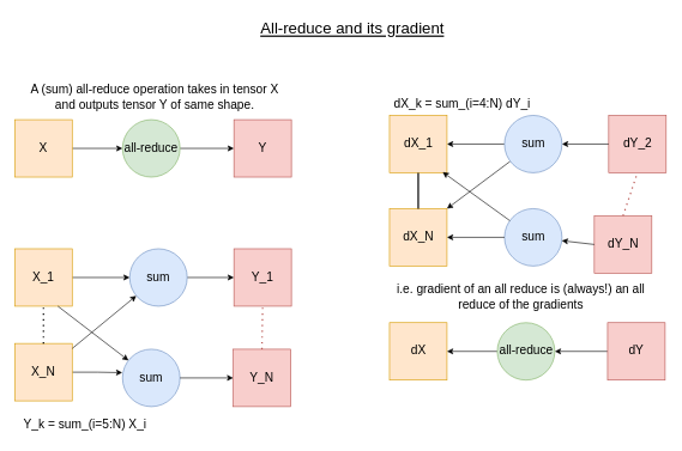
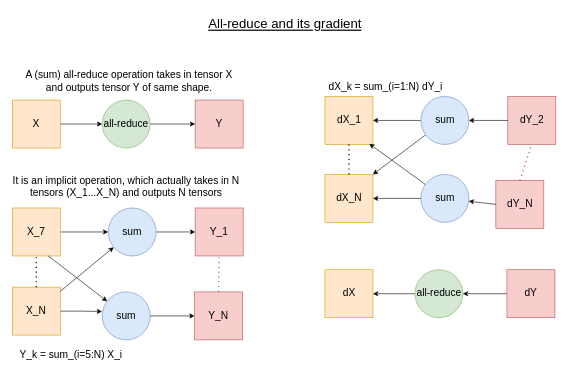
  <mxCell id="0" />
  <mxCell id="1" parent="0" />
  <mxCell id="2" style="edgeStyle=orthogonalEdgeStyle;rounded=0;orthogonalLoop=1;jettySize=auto;html=1;entryX=0;entryY=0.5;entryDx=0;entryDy=0;fontSize=17;" parent="1" source="3" target="5" edge="1"><mxGeometry relative="1" as="geometry" /></mxCell>
  <mxCell id="3" value="X" style="whiteSpace=wrap;html=1;aspect=fixed;fontSize=17;fillColor=#ffe6cc;strokeColor=#d79b00;" parent="1" vertex="1"><mxGeometry x="20" y="166" width="80" height="80" as="geometry" /></mxCell>
  <mxCell id="4" style="edgeStyle=orthogonalEdgeStyle;rounded=0;orthogonalLoop=1;jettySize=auto;html=1;entryX=0;entryY=0.5;entryDx=0;entryDy=0;fontSize=17;" parent="1" source="5" target="6" edge="1"><mxGeometry relative="1" as="geometry" /></mxCell>
  <mxCell id="5" value="all-reduce" style="ellipse;whiteSpace=wrap;html=1;aspect=fixed;fontSize=17;fillColor=#d5e8d4;strokeColor=#82b366;" parent="1" vertex="1"><mxGeometry x="170" y="166" width="80" height="80" as="geometry" /></mxCell>
  <mxCell id="6" value="Y" style="whiteSpace=wrap;html=1;aspect=fixed;fontSize=17;fillColor=#f8cecc;strokeColor=#b85450;" parent="1" vertex="1"><mxGeometry x="325" y="166" width="80" height="80" as="geometry" /></mxCell>
  <mxCell id="7" style="edgeStyle=orthogonalEdgeStyle;rounded=0;orthogonalLoop=1;jettySize=auto;html=1;fontSize=17;" parent="1" source="8" target="20" edge="1"><mxGeometry relative="1" as="geometry"><mxPoint x="161" y="386" as="targetPoint" /></mxGeometry></mxCell>
- <mxCell id="8" value="X_1" style="whiteSpace=wrap;html=1;aspect=fixed;fontSize=17;fillColor=#ffe6cc;strokeColor=#d79b00;" parent="1" vertex="1"><mxGeometry x="20" y="346" width="80" height="80" as="geometry" /></mxCell>
+ <mxCell id="8" value="X_7" style="whiteSpace=wrap;html=1;aspect=fixed;fontSize=17;fillColor=#ffe6cc;strokeColor=#d79b00;" parent="1" vertex="1"><mxGeometry x="20" y="346" width="80" height="80" as="geometry" /></mxCell>
  <mxCell id="9" style="edgeStyle=orthogonalEdgeStyle;rounded=0;orthogonalLoop=1;jettySize=auto;html=1;entryX=-0.004;entryY=0.408;entryDx=0;entryDy=0;entryPerimeter=0;fontSize=17;" parent="1" source="10" target="15" edge="1"><mxGeometry relative="1" as="geometry" /></mxCell>
  <mxCell id="10" value="X_N" style="whiteSpace=wrap;html=1;aspect=fixed;fontSize=17;fillColor=#ffe6cc;strokeColor=#d79b00;" parent="1" vertex="1"><mxGeometry x="20" y="478" width="80" height="80" as="geometry" /></mxCell>
  <mxCell id="11" value="" style="endArrow=none;dashed=1;html=1;dashPattern=1 3;strokeWidth=2;rounded=0;exitX=0.5;exitY=0;exitDx=0;exitDy=0;entryX=0.5;entryY=1;entryDx=0;entryDy=0;fontSize=17;" parent="1" source="10" target="8" edge="1"><mxGeometry width="50" height="50" relative="1" as="geometry"><mxPoint x="510" y="576" as="sourcePoint" /><mxPoint x="560" y="526" as="targetPoint" /></mxGeometry></mxCell>
  <mxCell id="12" value="Y_1" style="whiteSpace=wrap;html=1;aspect=fixed;fontSize=17;fillColor=#f8cecc;strokeColor=#b85450;" parent="1" vertex="1"><mxGeometry x="325" y="346" width="80" height="80" as="geometry" /></mxCell>
  <mxCell id="13" value="Y_N" style="whiteSpace=wrap;html=1;aspect=fixed;fontSize=17;fillColor=#f8cecc;strokeColor=#b85450;" parent="1" vertex="1"><mxGeometry x="324" y="486" width="80" height="80" as="geometry" /></mxCell>
  <mxCell id="14" value="" style="endArrow=none;dashed=1;html=1;dashPattern=1 3;strokeWidth=2;rounded=0;exitX=0.5;exitY=0;exitDx=0;exitDy=0;entryX=0.5;entryY=1;entryDx=0;entryDy=0;fontSize=17;fillColor=#f8cecc;strokeColor=#b85450;" parent="1" source="13" target="12" edge="1"><mxGeometry width="50" height="50" relative="1" as="geometry"><mxPoint x="815" y="576" as="sourcePoint" /><mxPoint x="865" y="526" as="targetPoint" /></mxGeometry></mxCell>
  <mxCell id="15" value="sum" style="ellipse;whiteSpace=wrap;html=1;aspect=fixed;fontSize=17;fillColor=#dae8fc;strokeColor=#6c8ebf;" parent="1" vertex="1"><mxGeometry x="170" y="486" width="80" height="80" as="geometry" /></mxCell>
  <mxCell id="16" value="" style="endArrow=classic;html=1;rounded=0;fontSize=17;" parent="1" source="10" target="20" edge="1"><mxGeometry width="50" height="50" relative="1" as="geometry"><mxPoint x="103.5" y="587" as="sourcePoint" /><mxPoint x="199.931" y="421.601" as="targetPoint" /></mxGeometry></mxCell>
  <mxCell id="17" value="" style="endArrow=classic;html=1;rounded=0;exitX=0.75;exitY=1;exitDx=0;exitDy=0;fontSize=17;" parent="1" source="8" target="15" edge="1"><mxGeometry width="50" height="50" relative="1" as="geometry"><mxPoint x="80" y="416" as="sourcePoint" /><mxPoint x="560" y="526" as="targetPoint" /></mxGeometry></mxCell>
  <mxCell id="18" style="edgeStyle=orthogonalEdgeStyle;rounded=0;orthogonalLoop=1;jettySize=auto;html=1;entryX=0;entryY=0.5;entryDx=0;entryDy=0;fontSize=17;" parent="1" source="20" target="12" edge="1"><mxGeometry relative="1" as="geometry"><mxPoint x="262" y="386" as="sourcePoint" /></mxGeometry></mxCell>
  <mxCell id="19" value="" style="endArrow=classic;html=1;rounded=0;entryX=0;entryY=0.5;entryDx=0;entryDy=0;fontSize=17;exitX=1;exitY=0.5;exitDx=0;exitDy=0;" parent="1" source="15" target="13" edge="1"><mxGeometry width="50" height="50" relative="1" as="geometry"><mxPoint x="260" y="636" as="sourcePoint" /><mxPoint x="560" y="526" as="targetPoint" /></mxGeometry></mxCell>
  <mxCell id="20" value="sum" style="ellipse;whiteSpace=wrap;html=1;aspect=fixed;fontSize=17;fillColor=#dae8fc;strokeColor=#6c8ebf;" parent="1" vertex="1"><mxGeometry x="180" y="346" width="80" height="80" as="geometry" /></mxCell>
  <mxCell id="21" value="&lt;font style=&quot;font-size: 17px;&quot;&gt;A (sum) all-reduce operation takes in tensor X and outputs tensor Y of same shape.&lt;/font&gt;" style="text;html=1;strokeColor=none;fillColor=none;align=center;verticalAlign=middle;whiteSpace=wrap;rounded=0;strokeWidth=2;fontSize=17;" parent="1" vertex="1"><mxGeometry x="30" y="120" width="370" height="30" as="geometry" /></mxCell>
+ <mxCell id="22" value="It is an implicit operation, which actually takes in N tensors (X_1...X_N) and outputs N tensors" style="text;html=1;strokeColor=none;fillColor=none;align=center;verticalAlign=middle;whiteSpace=wrap;rounded=0;fontSize=17;" parent="1" vertex="1"><mxGeometry x="20" y="296" width="380" height="30" as="geometry" /></mxCell>
  <mxCell id="23" value="Y_k = sum_(i=5:N) X_i&amp;nbsp;" style="text;html=1;align=center;verticalAlign=middle;resizable=0;points=[];autosize=1;strokeColor=none;fillColor=none;fontSize=17;" parent="1" vertex="1"><mxGeometry x="20" y="576" width="200" height="30" as="geometry" /></mxCell>
- <mxCell id="24" value="&amp;nbsp;dX_k = sum_(i=4:N) dY_i" style="text;html=1;align=center;verticalAlign=middle;resizable=0;points=[];autosize=1;strokeColor=none;fillColor=none;fontSize=17;" parent="1" vertex="1"><mxGeometry x="530" y="130" width="220" height="30" as="geometry" /></mxCell>
+ <mxCell id="24" value="&amp;nbsp;dX_k = sum_(i=1:N) dY_i" style="text;html=1;align=center;verticalAlign=middle;resizable=0;points=[];autosize=1;strokeColor=none;fillColor=none;fontSize=17;" parent="1" vertex="1"><mxGeometry x="530" y="130" width="220" height="30" as="geometry" /></mxCell>
  <mxCell id="25" style="edgeStyle=orthogonalEdgeStyle;rounded=0;orthogonalLoop=1;jettySize=auto;html=1;exitX=0;exitY=0.5;exitDx=0;exitDy=0;fontSize=17;" parent="1" source="37" target="26" edge="1"><mxGeometry relative="1" as="geometry"><mxPoint x="668.5" y="270" as="targetPoint" /></mxGeometry></mxCell>
  <mxCell id="26" value="dX_1" style="whiteSpace=wrap;html=1;aspect=fixed;fontSize=17;fillColor=#ffe6cc;strokeColor=#d79b00;" parent="1" vertex="1"><mxGeometry x="541.5" y="160" width="80" height="80" as="geometry" /></mxCell>
  <mxCell id="27" value="dX_N" style="whiteSpace=wrap;html=1;aspect=fixed;fontSize=17;fillColor=#ffe6cc;strokeColor=#d79b00;" parent="1" vertex="1"><mxGeometry x="541.5" y="290" width="80" height="80" as="geometry" /></mxCell>
- <mxCell id="28" value="" style="endArrow=none;dashed=0;html=1;dashPattern=1 3;strokeWidth=2;rounded=0;exitX=0.5;exitY=0;exitDx=0;exitDy=0;entryX=0.5;entryY=1;entryDx=0;entryDy=0;fontSize=17;" parent="1" source="27" target="26" edge="1"><mxGeometry width="50" height="50" relative="1" as="geometry"><mxPoint x="1031.5" y="390" as="sourcePoint" /><mxPoint x="1081.5" y="340" as="targetPoint" /></mxGeometry></mxCell>
+ <mxCell id="28" value="" style="endArrow=none;dashed=1;html=1;dashPattern=1 3;strokeWidth=2;rounded=0;exitX=0.5;exitY=0;exitDx=0;exitDy=0;entryX=0.5;entryY=1;entryDx=0;entryDy=0;fontSize=17;" parent="1" source="27" target="26" edge="1"><mxGeometry width="50" height="50" relative="1" as="geometry"><mxPoint x="1031.5" y="390" as="sourcePoint" /><mxPoint x="1081.5" y="340" as="targetPoint" /></mxGeometry></mxCell>
  <mxCell id="29" value="dY_2" style="whiteSpace=wrap;html=1;aspect=fixed;fontSize=17;fillColor=#f8cecc;strokeColor=#b85450;" parent="1" vertex="1"><mxGeometry x="846.5" y="160" width="80" height="80" as="geometry" /></mxCell>
  <mxCell id="30" value="dY_N" style="whiteSpace=wrap;html=1;aspect=fixed;fontSize=17;fillColor=#f8cecc;strokeColor=#b85450;" parent="1" vertex="1"><mxGeometry x="826.5" y="300" width="80" height="80" as="geometry" /></mxCell>
  <mxCell id="31" value="" style="endArrow=none;dashed=1;html=1;dashPattern=1 3;strokeWidth=2;rounded=0;exitX=0.5;exitY=0;exitDx=0;exitDy=0;entryX=0.5;entryY=1;entryDx=0;entryDy=0;fontSize=17;fillColor=#f8cecc;strokeColor=#b85450;" parent="1" source="30" target="29" edge="1"><mxGeometry width="50" height="50" relative="1" as="geometry"><mxPoint x="1336.5" y="390" as="sourcePoint" /><mxPoint x="1386.5" y="340" as="targetPoint" /></mxGeometry></mxCell>
  <mxCell id="32" value="sum" style="ellipse;whiteSpace=wrap;html=1;aspect=fixed;fontSize=17;fillColor=#dae8fc;strokeColor=#6c8ebf;" parent="1" vertex="1"><mxGeometry x="701.5" y="290" width="80" height="80" as="geometry" /></mxCell>
  <mxCell id="33" value="" style="endArrow=classic;html=1;rounded=0;entryX=1;entryY=0;entryDx=0;entryDy=0;fontSize=17;" parent="1" source="37" target="27" edge="1"><mxGeometry width="50" height="50" relative="1" as="geometry"><mxPoint x="828.5" y="330" as="sourcePoint" /><mxPoint x="739.14" y="239.68" as="targetPoint" /></mxGeometry></mxCell>
  <mxCell id="34" value="" style="endArrow=classic;html=1;rounded=0;fontSize=17;entryX=0.925;entryY=0.988;entryDx=0;entryDy=0;entryPerimeter=0;" parent="1" source="32" target="26" edge="1"><mxGeometry width="50" height="50" relative="1" as="geometry"><mxPoint x="778.5" y="320" as="sourcePoint" /><mxPoint x="1081.5" y="340" as="targetPoint" /></mxGeometry></mxCell>
  <mxCell id="35" style="edgeStyle=orthogonalEdgeStyle;rounded=0;orthogonalLoop=1;jettySize=auto;html=1;fontSize=17;" parent="1" source="29" target="37" edge="1"><mxGeometry relative="1" as="geometry"><mxPoint x="783.5" y="200" as="sourcePoint" /><mxPoint x="768.5" y="310" as="targetPoint" /></mxGeometry></mxCell>
  <mxCell id="36" value="" style="endArrow=classic;html=1;rounded=0;exitX=0;exitY=0.5;exitDx=0;exitDy=0;fontSize=17;" parent="1" source="30" target="32" edge="1"><mxGeometry width="50" height="50" relative="1" as="geometry"><mxPoint x="798.5" y="360" as="sourcePoint" /><mxPoint x="1081.5" y="340" as="targetPoint" /></mxGeometry></mxCell>
  <mxCell id="37" value="sum" style="ellipse;whiteSpace=wrap;html=1;aspect=fixed;fontSize=17;fillColor=#dae8fc;strokeColor=#6c8ebf;" parent="1" vertex="1"><mxGeometry x="701.5" y="160" width="80" height="80" as="geometry" /></mxCell>
  <mxCell id="38" value="" style="endArrow=classic;html=1;rounded=0;fontSize=17;exitX=0;exitY=0.5;exitDx=0;exitDy=0;" parent="1" source="32" target="27" edge="1"><mxGeometry width="50" height="50" relative="1" as="geometry"><mxPoint x="714.572" y="445.598" as="sourcePoint" /><mxPoint x="621.5" y="440" as="targetPoint" /></mxGeometry></mxCell>
  <mxCell id="39" value="dX" style="whiteSpace=wrap;html=1;aspect=fixed;fontSize=17;fillColor=#ffe6cc;strokeColor=#d79b00;" parent="1" vertex="1"><mxGeometry x="541.5" y="449" width="80" height="80" as="geometry" /></mxCell>
  <mxCell id="40" style="edgeStyle=orthogonalEdgeStyle;rounded=0;orthogonalLoop=1;jettySize=auto;html=1;fontSize=17;" parent="1" source="43" target="42" edge="1"><mxGeometry relative="1" as="geometry"><mxPoint x="810" y="429" as="targetPoint" /></mxGeometry></mxCell>
  <mxCell id="41" style="edgeStyle=orthogonalEdgeStyle;rounded=0;orthogonalLoop=1;jettySize=auto;html=1;" parent="1" source="42" target="39" edge="1"><mxGeometry relative="1" as="geometry" /></mxCell>
  <mxCell id="42" value="all-reduce" style="ellipse;whiteSpace=wrap;html=1;aspect=fixed;fontSize=17;fillColor=#d5e8d4;strokeColor=#82b366;" parent="1" vertex="1"><mxGeometry x="691.5" y="449" width="80" height="80" as="geometry" /></mxCell>
  <mxCell id="43" value="dY" style="whiteSpace=wrap;html=1;aspect=fixed;fontSize=17;fillColor=#f8cecc;strokeColor=#b85450;" parent="1" vertex="1"><mxGeometry x="845" y="449" width="80" height="80" as="geometry" /></mxCell>
- <mxCell id="44" value="i.e. gradient of an all reduce is (always!) an all reduce of the gradients" style="text;html=1;strokeColor=none;fillColor=none;align=center;verticalAlign=middle;whiteSpace=wrap;rounded=0;fontSize=17;fontStyle=0" parent="1" vertex="1"><mxGeometry x="547" y="399" width="355" height="30" as="geometry" /></mxCell>
- <mxCell id="45" value="&lt;font style=&quot;font-size: 22px;&quot;&gt;All-reduce and its gradient&lt;/font&gt;" style="text;html=1;strokeColor=none;fillColor=none;align=center;verticalAlign=middle;whiteSpace=wrap;rounded=0;strokeWidth=2;fontSize=22;fontStyle=4;fontColor=default;labelBackgroundColor=default;" parent="1" vertex="1"><mxGeometry x="290" y="20" width="400" height="40" as="geometry" /></mxCell>
+ <mxCell id="45" value="&lt;font style=&quot;font-size: 22px;&quot;&gt;All-reduce and its gradient&lt;/font&gt;" style="text;html=1;strokeColor=none;fillColor=none;align=center;verticalAlign=middle;whiteSpace=wrap;rounded=0;strokeWidth=2;fontSize=22;fontStyle=4;fontColor=default;labelBackgroundColor=default;" parent="1" vertex="1"><mxGeometry x="275" y="20" width="400" height="40" as="geometry" /></mxCell>
